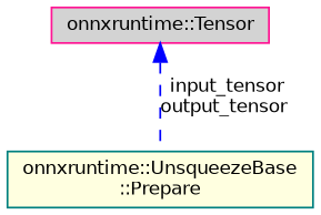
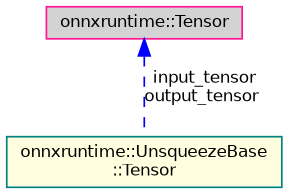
  digraph {
    node [fontname=Helvetica fontsize=10 shape=box style=filled]
-   n1 [color=teal fillcolor=lightyellow fontcolor=black height=0.2 label="onnxruntime::UnsqueezeBase\l::Prepare" width=0.4]
+   n1 [color=teal fillcolor=lightyellow fontcolor=black height=0.2 label="onnxruntime::UnsqueezeBase\l::Tensor" width=0.4]
    n2 [color=deeppink fillcolor=lightgrey height=0.2 label="onnxruntime::Tensor" width=0.4]
    n2 -> n1 [color=blue dir=back fontname=Helvetica fontsize=10 label=" input_tensor\noutput_tensor" labelfontname=Helvetica labelfontsize=10 style=dashed]
  }
